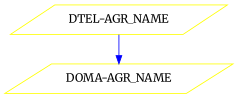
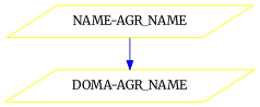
  digraph {
    fontname=Merriweather
    node [color=yellow shape=parallelogram fontname=Merriweather]
-   "DTEL-AGR_NAME"
+   "DTEL-AGR_NAME" [label="NAME-AGR_NAME"]
    "DOMA-AGR_NAME"
    "DTEL-AGR_NAME" -> "DOMA-AGR_NAME" [color=blue style=solid fontname=Merriweather]
  }
